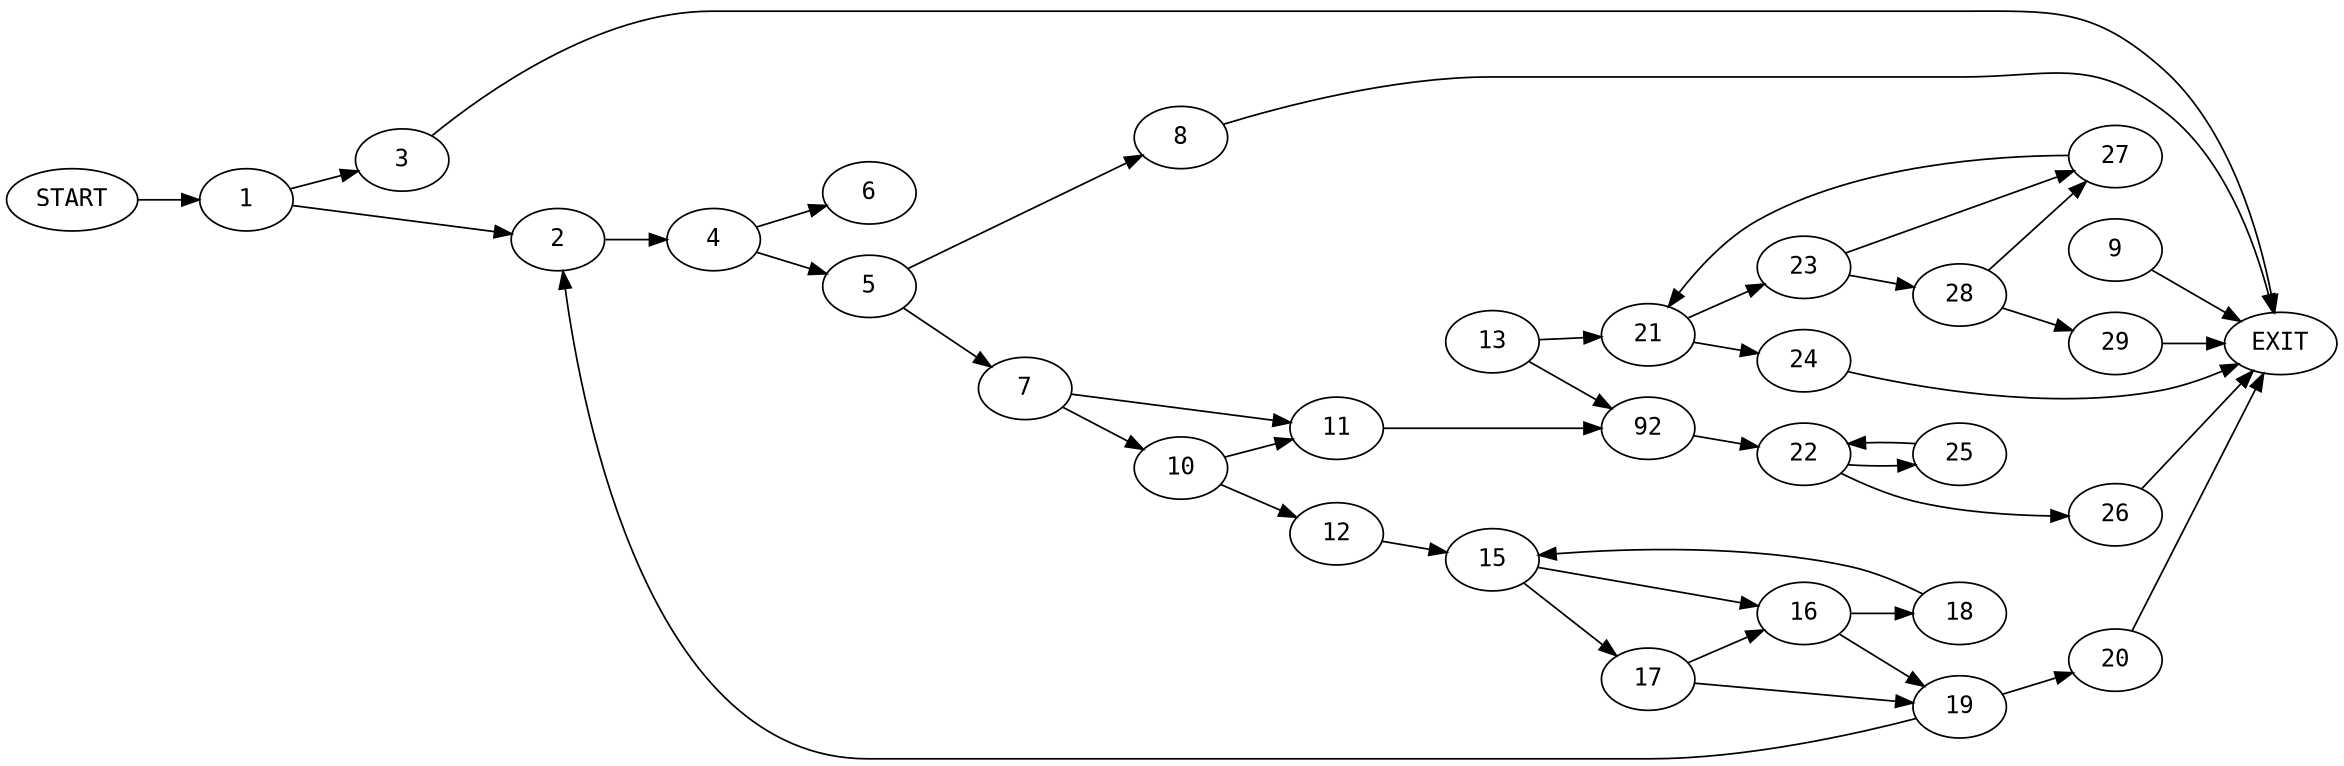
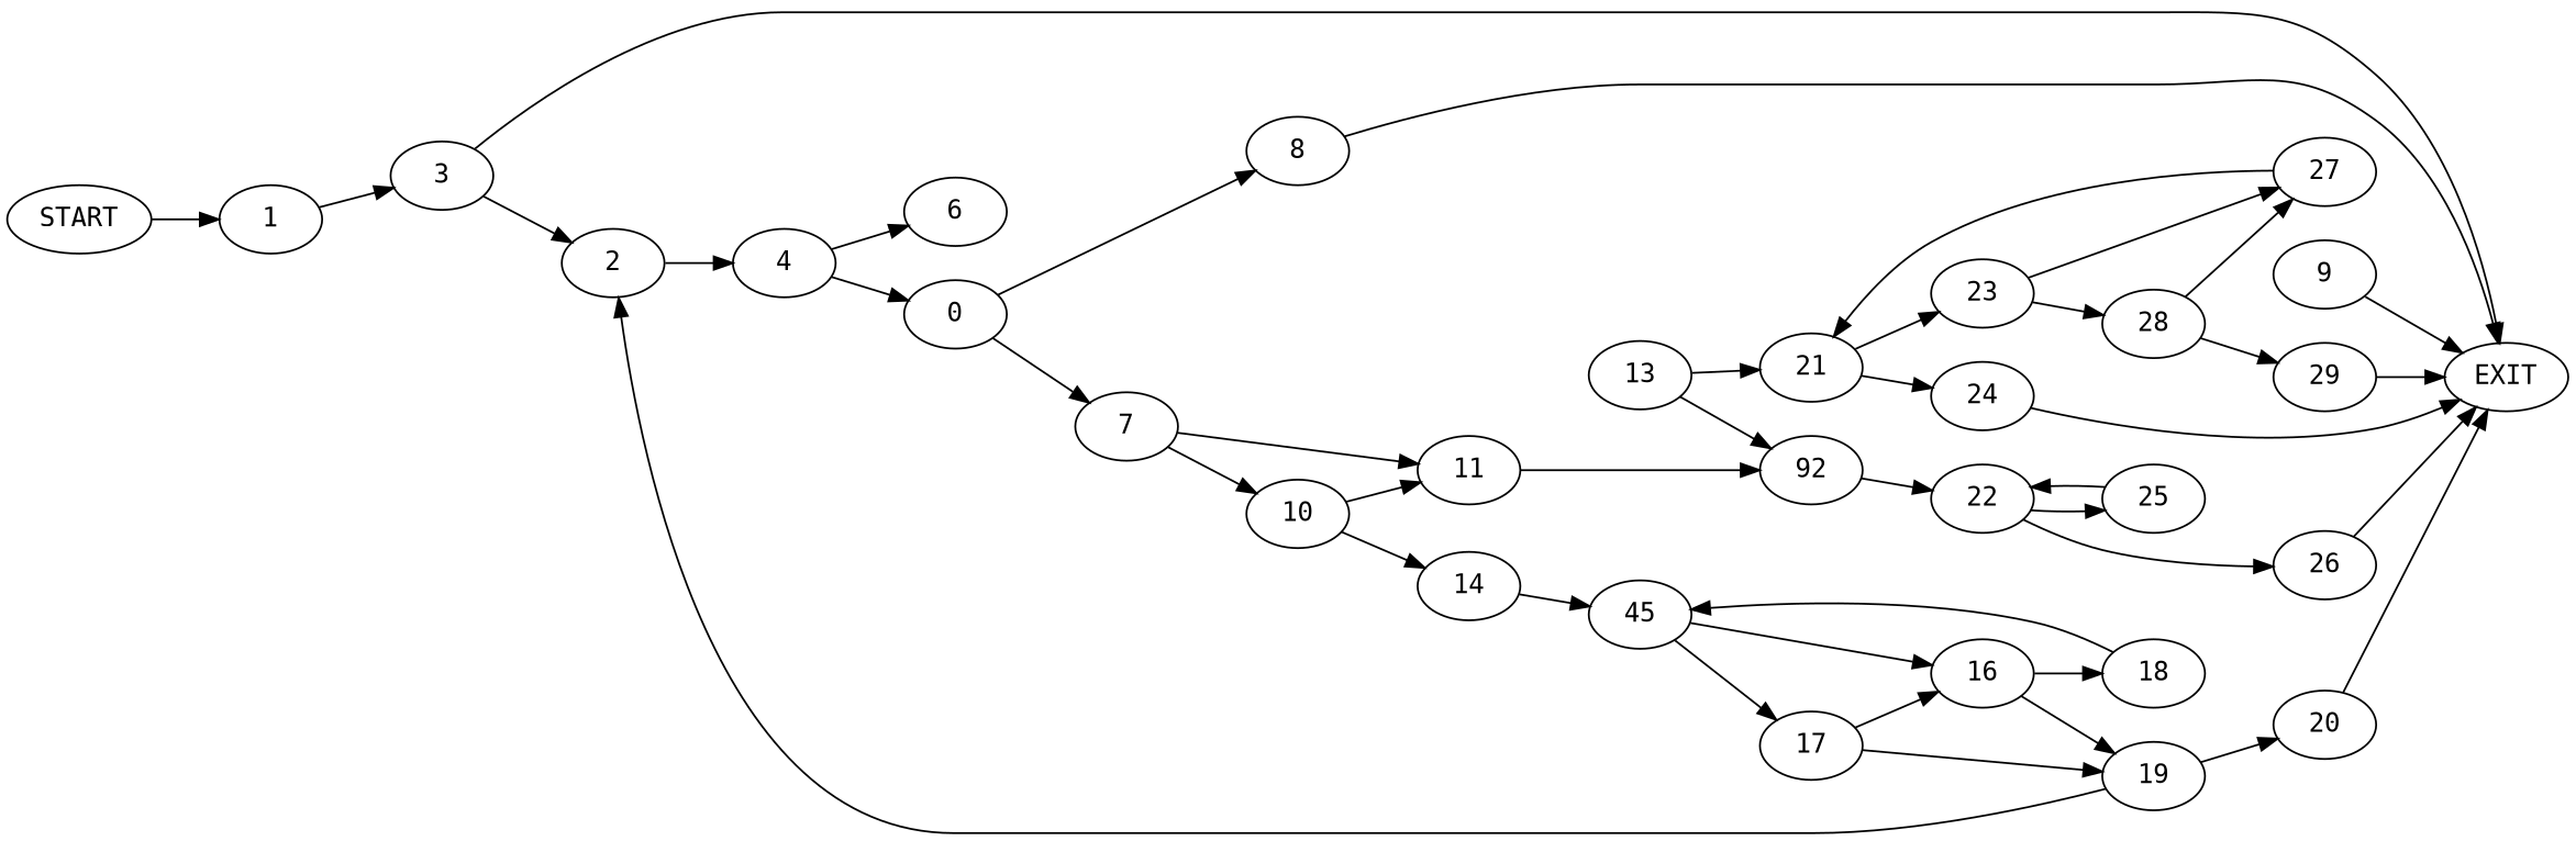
  digraph {
    fontname="DejaVu Sans Mono"
    rankdir=LR
    node [fontname="DejaVu Sans Mono"]
    edge [fontname="DejaVu Sans Mono"]
    n1 [label=START]
    1
    2
    3
    n5 [label=EXIT]
    4
-   5
+   5 [label=0]
    6
    7
    8
    10
    11
    9
-   14 [label=12]
+   14
    n15 [label=92]
-   15
+   15 [label=45]
    22
    13
    21
    25
    26
    23
    24
    16
    17
    18
    19
    20
    27
    28
    29
    n1 -> 1
-   1 -> 2
+   3 -> 2
    1 -> 3
    2 -> 4
    3 -> n5
    4 -> 5
    4 -> 6
    5 -> 7
    5 -> 8
    7 -> 10
    7 -> 11
    8 -> n5
    10 -> 11
    10 -> 14
    11 -> n15
    9 -> n5
    14 -> 15
    n15 -> 22
    15 -> 16
    15 -> 17
    22 -> 25
    22 -> 26
    13 -> n15
    13 -> 21
    21 -> 23
    21 -> 24
    25 -> 22
    26 -> n5
    23 -> 27
    23 -> 28
    24 -> n5
    16 -> 18
    16 -> 19
    17 -> 16
    17 -> 19
    18 -> 15
    19 -> 2
    19 -> 20
    20 -> n5
    27 -> 21
    28 -> 27
    28 -> 29
    29 -> n5
  }
